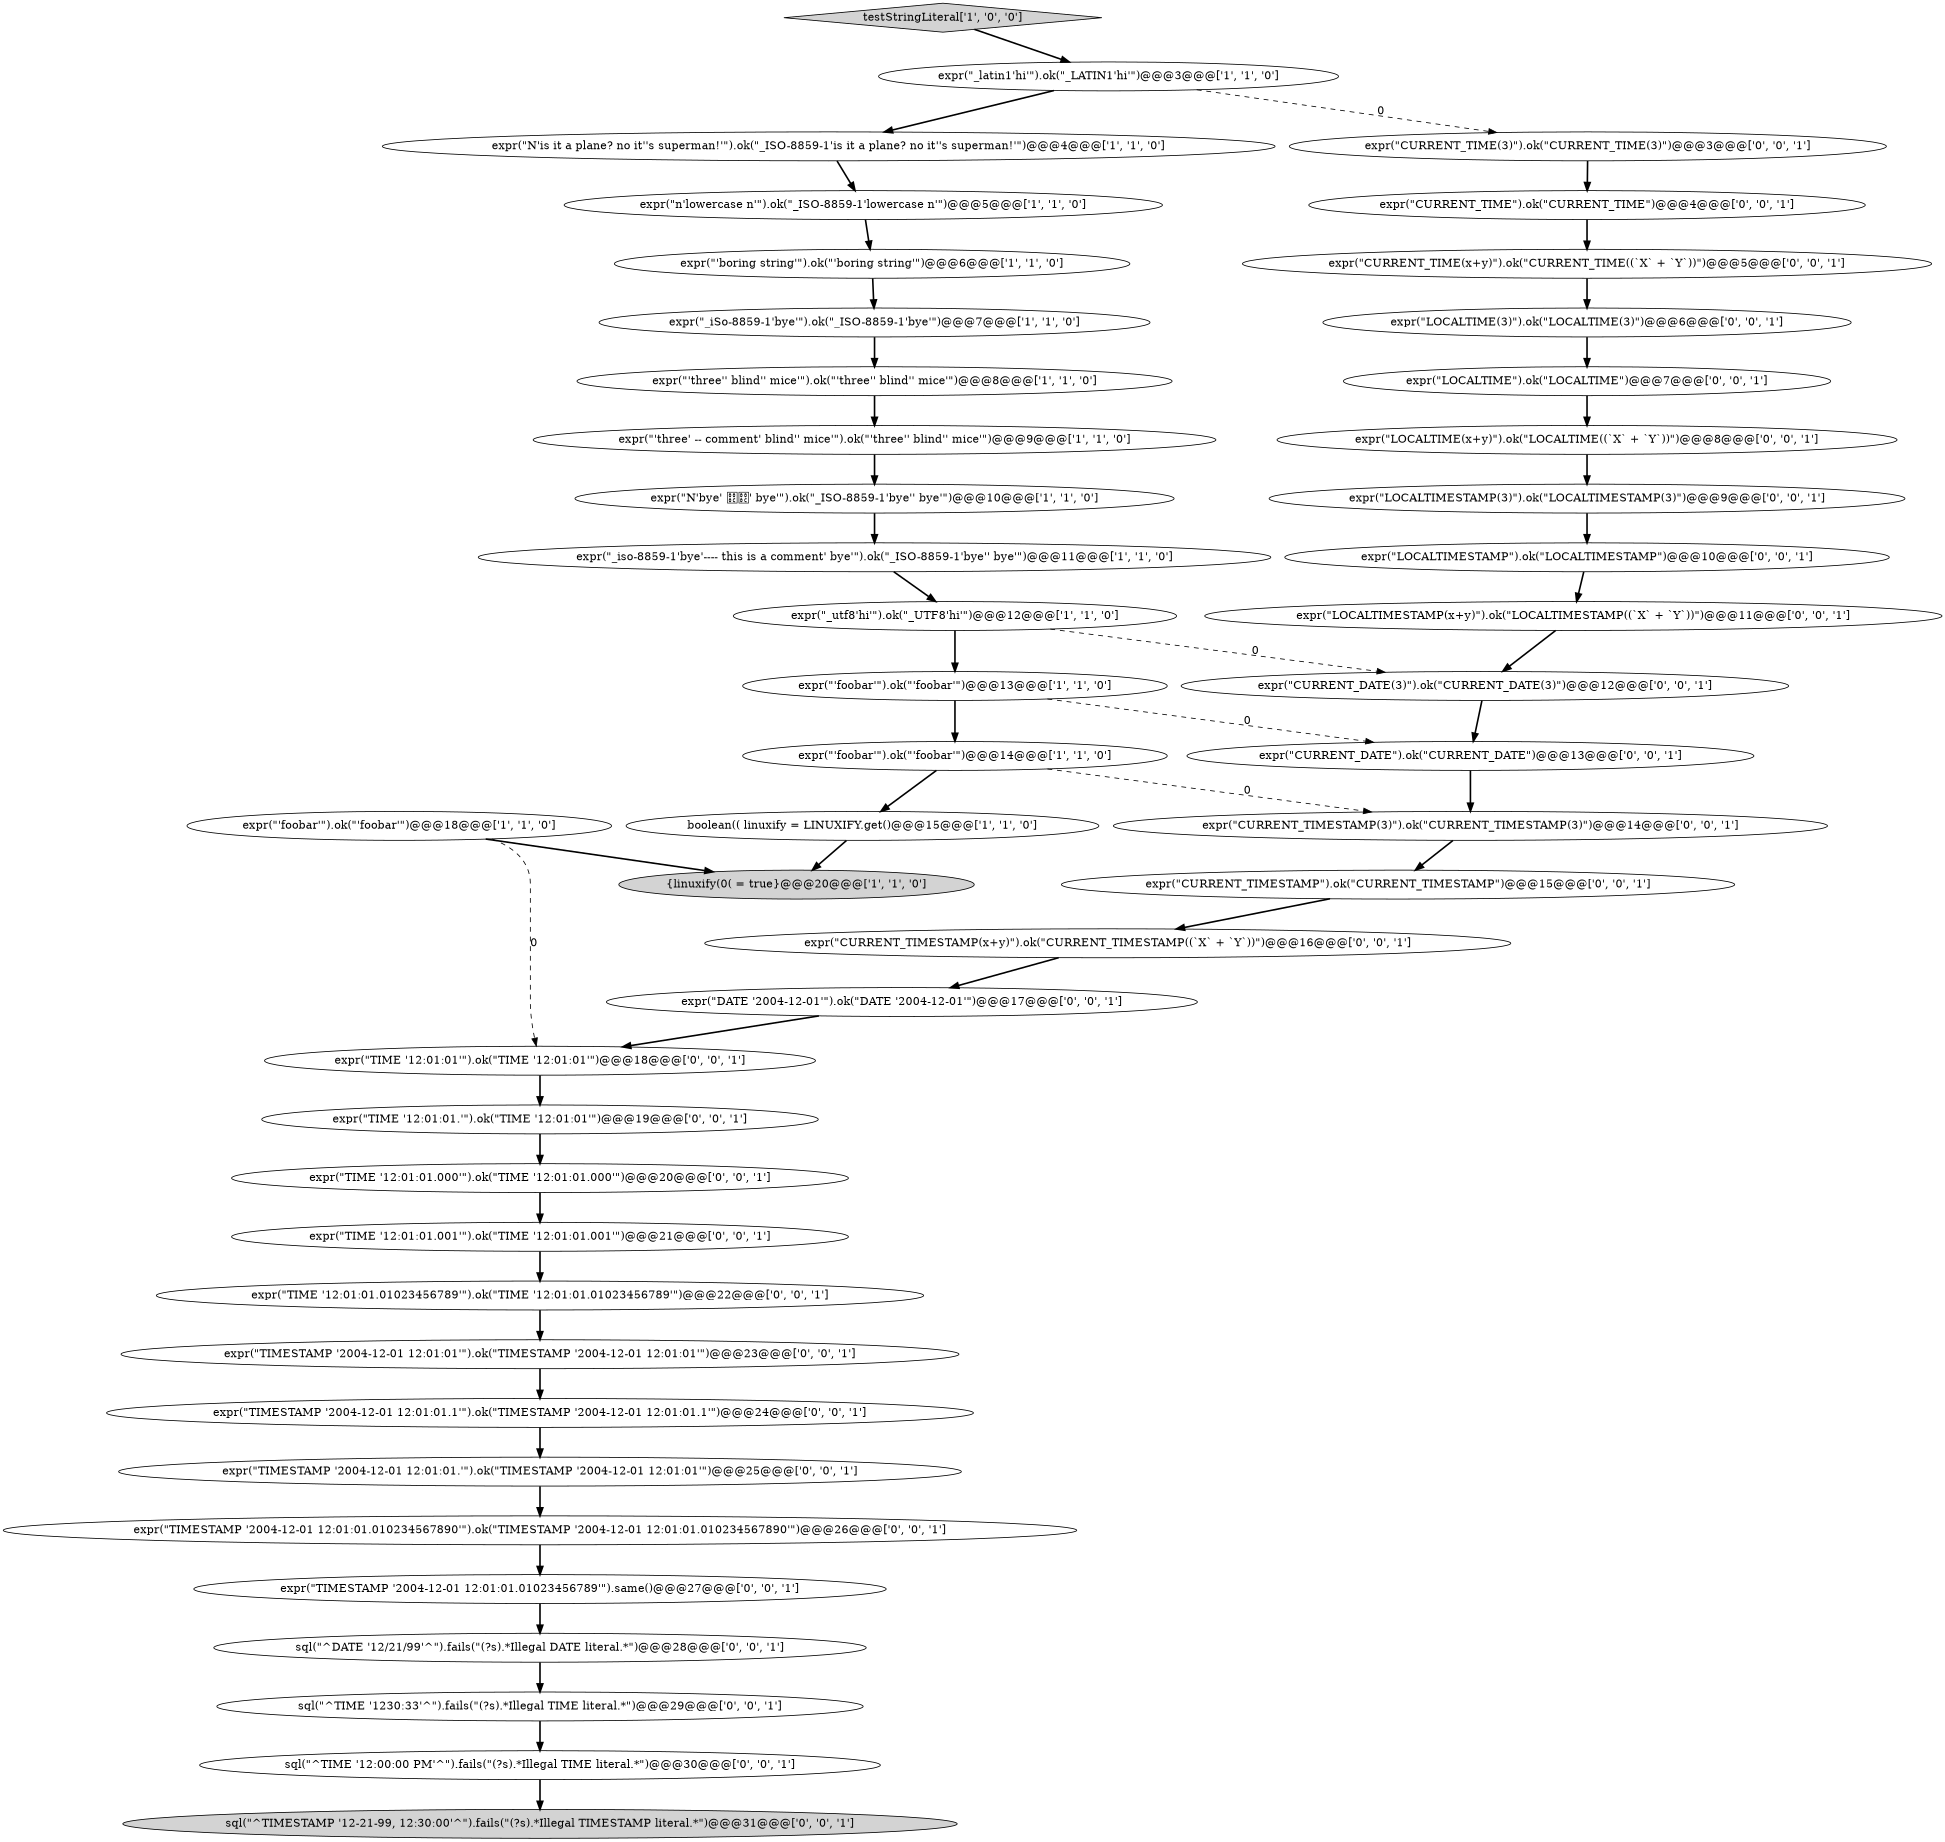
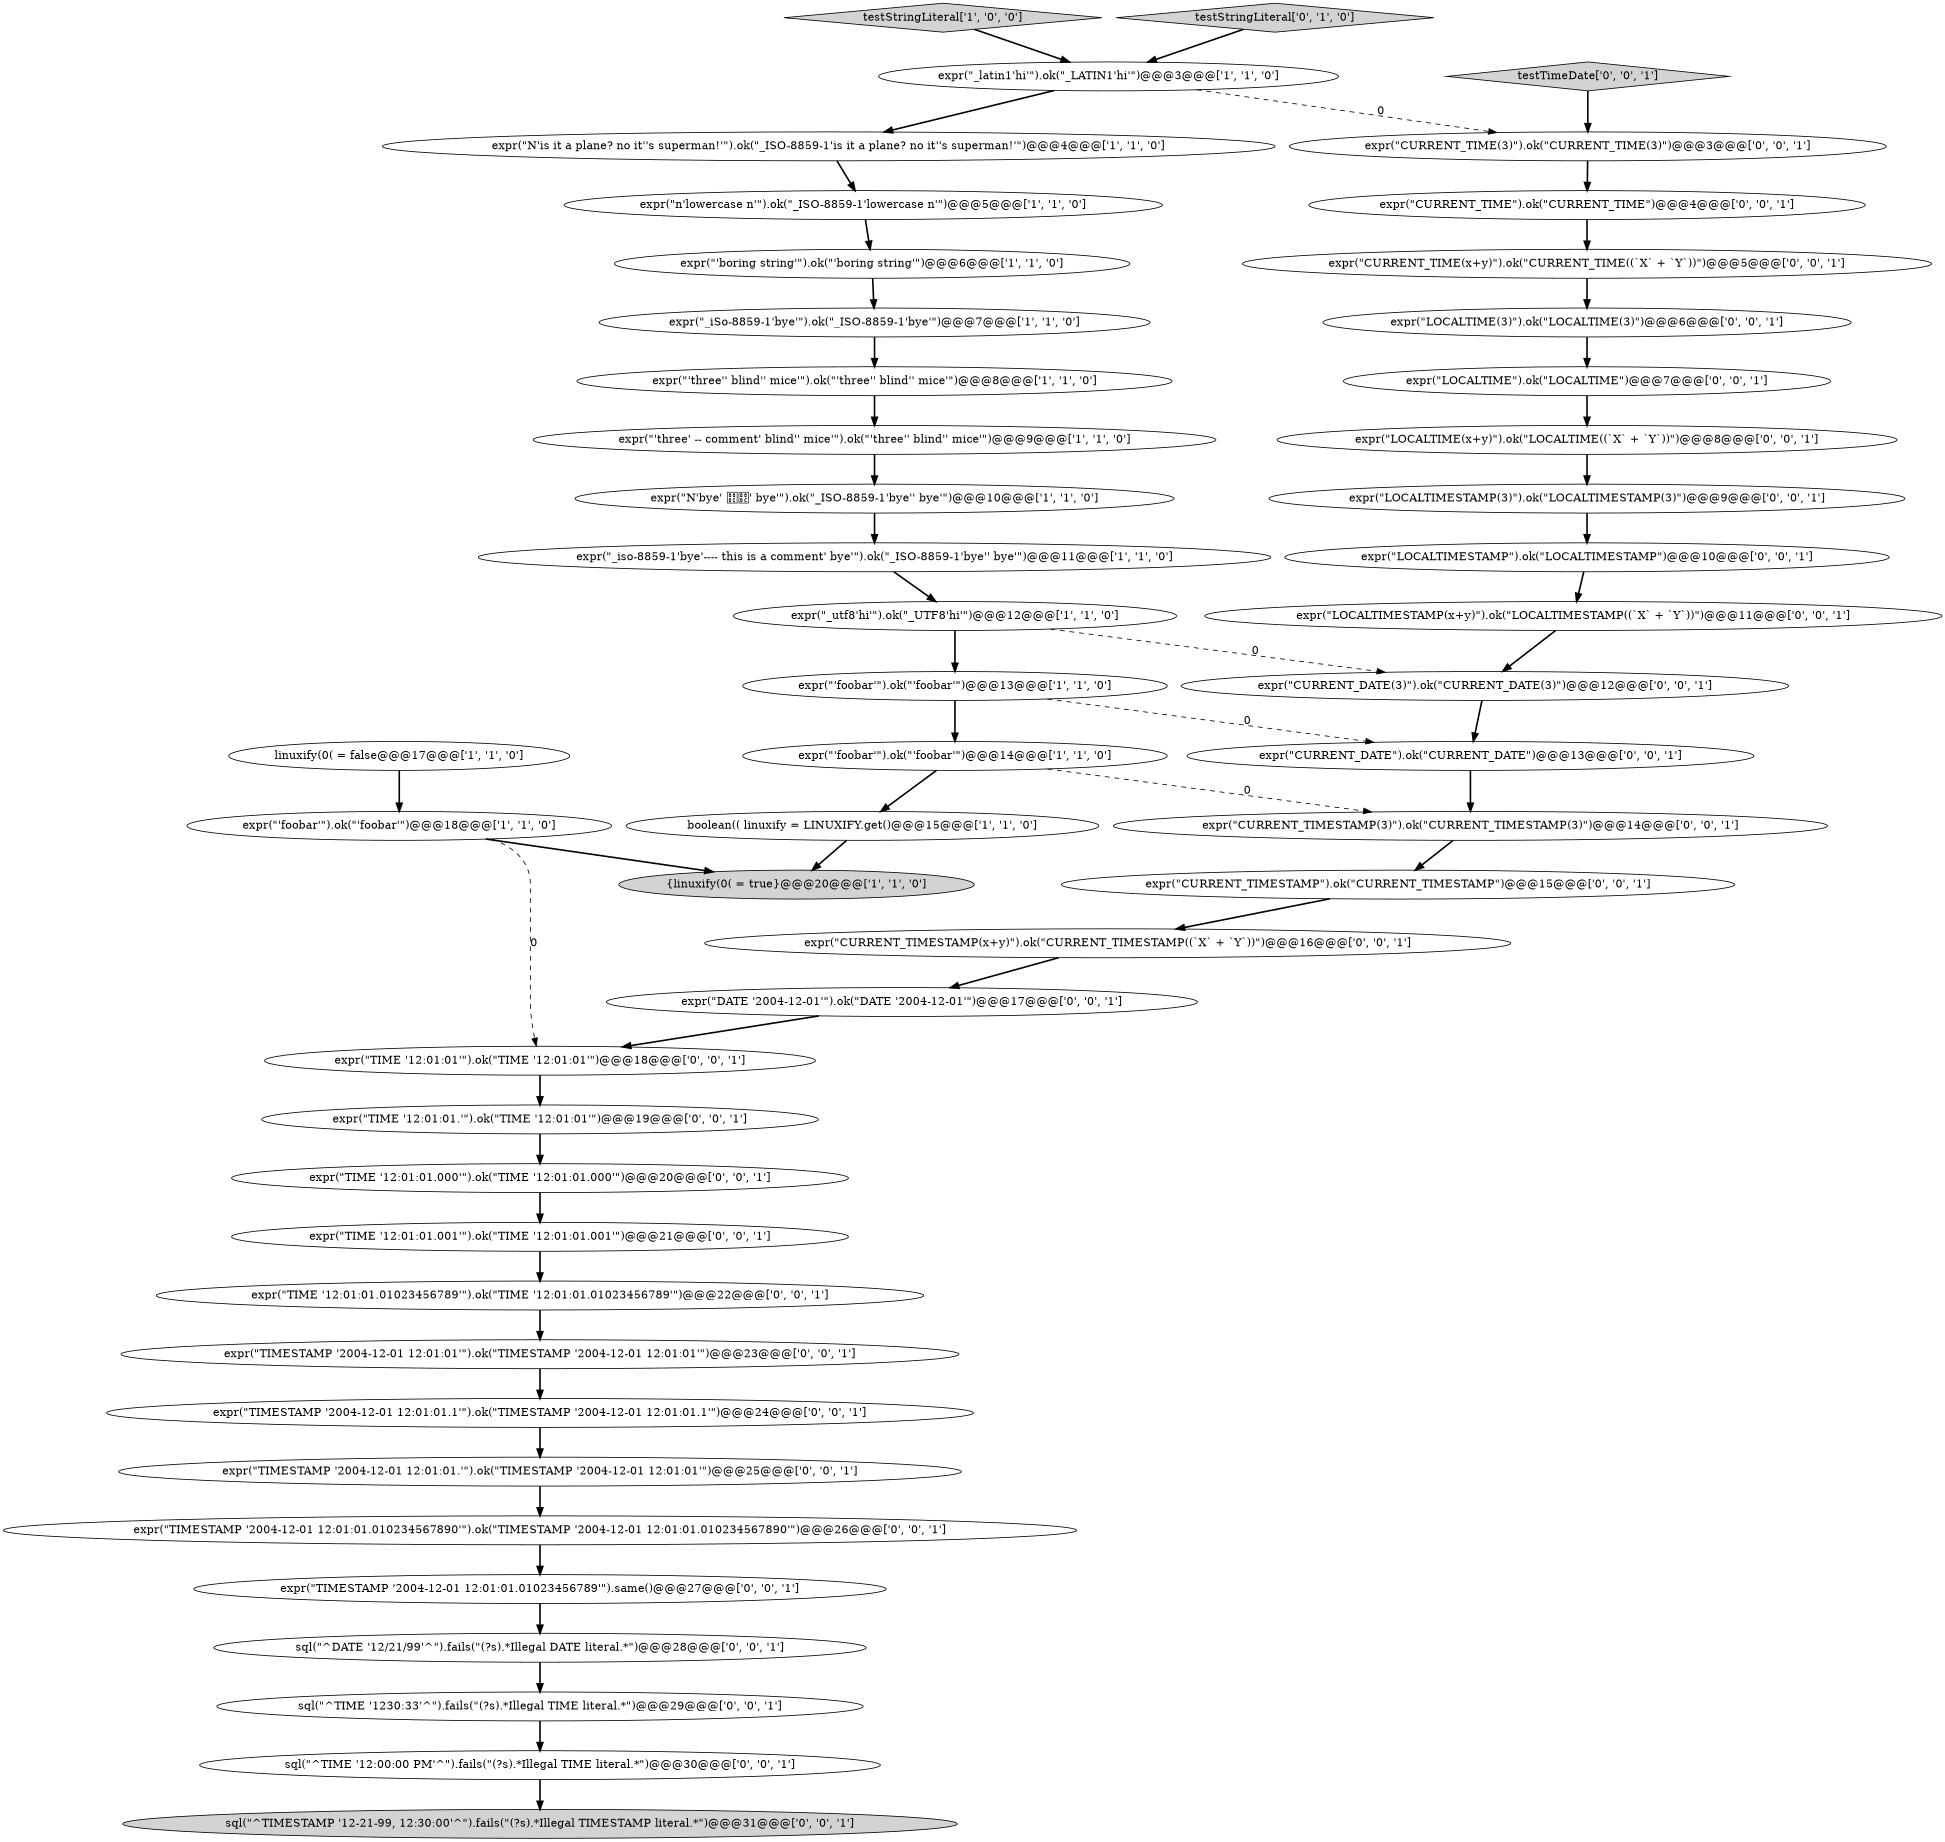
  digraph {
    node [fillcolor=white shape=ellipse style=filled]
    edge [style=bold]
    n1 [label="expr(\"_utf8'hi'\").ok(\"_UTF8'hi'\")@@@12@@@['1', '1', '0']"]
    n2 [label="expr(\"CURRENT_DATE(3)\").ok(\"CURRENT_DATE(3)\")@@@12@@@['0', '0', '1']"]
    n3 [label="expr(\"'foobar'\").ok(\"'foobar'\")@@@13@@@['1', '1', '0']"]
    n4 [label="expr(\"CURRENT_DATE\").ok(\"CURRENT_DATE\")@@@13@@@['0', '0', '1']"]
    n5 [label="expr(\"'foobar'\").ok(\"'foobar'\")@@@14@@@['1', '1', '0']"]
    n6 [label="expr(\"CURRENT_TIME(3)\").ok(\"CURRENT_TIME(3)\")@@@3@@@['0', '0', '1']"]
    n7 [label="expr(\"CURRENT_TIME\").ok(\"CURRENT_TIME\")@@@4@@@['0', '0', '1']"]
    n8 [label="expr(\"CURRENT_TIME(x+y)\").ok(\"CURRENT_TIME((`X` + `Y`))\")@@@5@@@['0', '0', '1']"]
    n9 [label="expr(\"'three' -- comment' blind'' mice'\").ok(\"'three'' blind'' mice'\")@@@9@@@['1', '1', '0']"]
    n10 [label="expr(\"N'bye' ' bye'\").ok(\"_ISO-8859-1'bye'' bye'\")@@@10@@@['1', '1', '0']"]
    n11 [label="expr(\"_iso-8859-1'bye'---- this is a comment' bye'\").ok(\"_ISO-8859-1'bye'' bye'\")@@@11@@@['1', '1', '0']"]
    n12 [label="sql(\"^DATE '12/21/99'^\").fails(\"(?s).*Illegal DATE literal.*\")@@@28@@@['0', '0', '1']"]
    n13 [label="sql(\"^TIME '1230:33'^\").fails(\"(?s).*Illegal TIME literal.*\")@@@29@@@['0', '0', '1']"]
    n14 [label="sql(\"^TIME '12:00:00 PM'^\").fails(\"(?s).*Illegal TIME literal.*\")@@@30@@@['0', '0', '1']"]
    n15 [label="expr(\"TIMESTAMP '2004-12-01 12:01:01.01023456789'\").same()@@@27@@@['0', '0', '1']"]
    n16 [label="expr(\"N'is it a plane? no it''s superman!'\").ok(\"_ISO-8859-1'is it a plane? no it''s superman!'\")@@@4@@@['1', '1', '0']"]
    n17 [label="expr(\"n'lowercase n'\").ok(\"_ISO-8859-1'lowercase n'\")@@@5@@@['1', '1', '0']"]
    n18 [label="expr(\"'boring string'\").ok(\"'boring string'\")@@@6@@@['1', '1', '0']"]
    n19 [label="expr(\"'foobar'\").ok(\"'foobar'\")@@@18@@@['1', '1', '0']"]
    n20 [fillcolor=lightgray label="{linuxify(0( = true}@@@20@@@['1', '1', '0']"]
    n21 [label="expr(\"TIME '12:01:01'\").ok(\"TIME '12:01:01'\")@@@18@@@['0', '0', '1']"]
    n22 [label="expr(\"TIME '12:01:01.'\").ok(\"TIME '12:01:01'\")@@@19@@@['0', '0', '1']"]
    n23 [label="expr(\"_iSo-8859-1'bye'\").ok(\"_ISO-8859-1'bye'\")@@@7@@@['1', '1', '0']"]
    n24 [label="expr(\"'three'' blind'' mice'\").ok(\"'three'' blind'' mice'\")@@@8@@@['1', '1', '0']"]
    n25 [label="expr(\"_latin1'hi'\").ok(\"_LATIN1'hi'\")@@@3@@@['1', '1', '0']"]
    n26 [label="expr(\"DATE '2004-12-01'\").ok(\"DATE '2004-12-01'\")@@@17@@@['0', '0', '1']"]
    n27 [label="expr(\"CURRENT_TIMESTAMP(3)\").ok(\"CURRENT_TIMESTAMP(3)\")@@@14@@@['0', '0', '1']"]
    n28 [label="expr(\"CURRENT_TIMESTAMP\").ok(\"CURRENT_TIMESTAMP\")@@@15@@@['0', '0', '1']"]
    n29 [label="expr(\"LOCALTIME\").ok(\"LOCALTIME\")@@@7@@@['0', '0', '1']"]
    n30 [label="expr(\"LOCALTIME(x+y)\").ok(\"LOCALTIME((`X` + `Y`))\")@@@8@@@['0', '0', '1']"]
    n31 [label="expr(\"LOCALTIMESTAMP(3)\").ok(\"LOCALTIMESTAMP(3)\")@@@9@@@['0', '0', '1']"]
    n32 [fillcolor=lightgray label="sql(\"^TIMESTAMP '12-21-99, 12:30:00'^\").fails(\"(?s).*Illegal TIMESTAMP literal.*\")@@@31@@@['0', '0', '1']"]
    n33 [label="expr(\"TIME '12:01:01.001'\").ok(\"TIME '12:01:01.001'\")@@@21@@@['0', '0', '1']"]
    n34 [label="expr(\"TIME '12:01:01.01023456789'\").ok(\"TIME '12:01:01.01023456789'\")@@@22@@@['0', '0', '1']"]
    n35 [label="expr(\"TIMESTAMP '2004-12-01 12:01:01'\").ok(\"TIMESTAMP '2004-12-01 12:01:01'\")@@@23@@@['0', '0', '1']"]
    n36 [label="expr(\"TIME '12:01:01.000'\").ok(\"TIME '12:01:01.000'\")@@@20@@@['0', '0', '1']"]
    n37 [label="expr(\"TIMESTAMP '2004-12-01 12:01:01.1'\").ok(\"TIMESTAMP '2004-12-01 12:01:01.1'\")@@@24@@@['0', '0', '1']"]
    n38 [label="expr(\"LOCALTIME(3)\").ok(\"LOCALTIME(3)\")@@@6@@@['0', '0', '1']"]
    n39 [label="expr(\"TIMESTAMP '2004-12-01 12:01:01.'\").ok(\"TIMESTAMP '2004-12-01 12:01:01'\")@@@25@@@['0', '0', '1']"]
    n40 [label="expr(\"TIMESTAMP '2004-12-01 12:01:01.010234567890'\").ok(\"TIMESTAMP '2004-12-01 12:01:01.010234567890'\")@@@26@@@['0', '0', '1']"]
    n41 [label="expr(\"LOCALTIMESTAMP(x+y)\").ok(\"LOCALTIMESTAMP((`X` + `Y`))\")@@@11@@@['0', '0', '1']"]
    n42 [label="boolean(( linuxify = LINUXIFY.get()@@@15@@@['1', '1', '0']"]
    n43 [label="expr(\"CURRENT_TIMESTAMP(x+y)\").ok(\"CURRENT_TIMESTAMP((`X` + `Y`))\")@@@16@@@['0', '0', '1']"]
    n44 [label="expr(\"LOCALTIMESTAMP\").ok(\"LOCALTIMESTAMP\")@@@10@@@['0', '0', '1']"]
    n45 [fillcolor=lightgray label="testStringLiteral['1', '0', '0']" shape=diamond]
+   n46 [fillcolor=lightgray label="testTimeDate['0', '0', '1']" shape=diamond]
+   n47 [label="linuxify(0( = false@@@17@@@['1', '1', '0']"]
+   n48 [fillcolor=lightgray label="testStringLiteral['0', '1', '0']" shape=diamond]
    n1 -> n2 [label=0 style=dashed]
    n1 -> n3
    n2 -> n4
    n3 -> n4 [label=0 style=dashed]
    n3 -> n5
    n4 -> n27
    n5 -> n27 [label=0 style=dashed]
    n5 -> n42
    n6 -> n7
    n7 -> n8
    n8 -> n38
    n9 -> n10
    n10 -> n11
    n11 -> n1
    n12 -> n13
    n13 -> n14
    n14 -> n32
    n15 -> n12
    n16 -> n17
    n17 -> n18
    n18 -> n23
    n19 -> n20
    n19 -> n21 [label=0 style=dashed]
    n21 -> n22
    n22 -> n36
    n23 -> n24
    n24 -> n9
    n25 -> n6 [label=0 style=dashed]
    n25 -> n16
    n26 -> n21
    n27 -> n28
    n28 -> n43
    n29 -> n30
    n30 -> n31
    n31 -> n44
    n33 -> n34
    n34 -> n35
    n35 -> n37
    n36 -> n33
    n37 -> n39
    n38 -> n29
    n39 -> n40
    n40 -> n15
    n41 -> n2
    n42 -> n20
    n43 -> n26
    n44 -> n41
    n45 -> n25
+   n46 -> n6
+   n47 -> n19
+   n48 -> n25
  }
